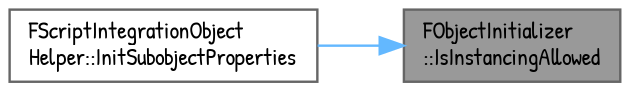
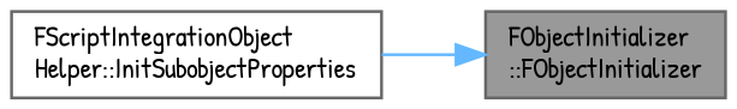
  digraph {
    rankdir=RL
    fontname="Patrick Hand"
    node [fontname="Patrick Hand" fontsize=10 shape=box style=filled]
-   n1 [color=gray40 fillcolor=grey60 fontcolor=black height=0.2 label="FObjectInitializer\l::IsInstancingAllowed" width=0.4]
+   n1 [color=gray40 fillcolor=grey60 fontcolor=black height=0.2 label="FObjectInitializer\l::FObjectInitializer" width=0.4]
    n2 [color=grey40 fillcolor=white height=0.2 label="FScriptIntegrationObject\lHelper::InitSubobjectProperties" width=0.4]
    n1 -> n2 [color=steelblue1 dir=back fontname="Patrick Hand" fontsize=10 labelfontname=Helvetica labelfontsize=10 style=solid]
  }
